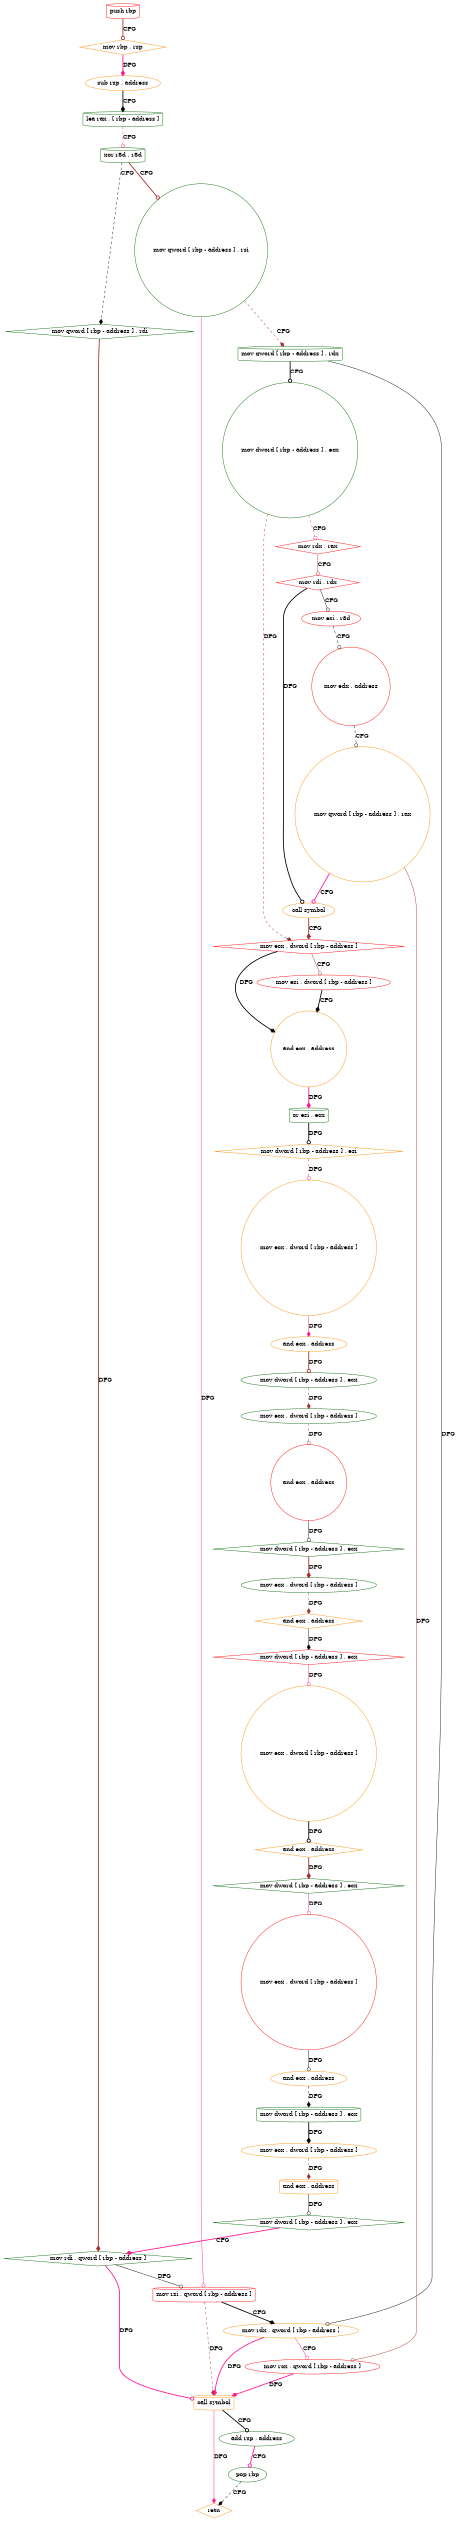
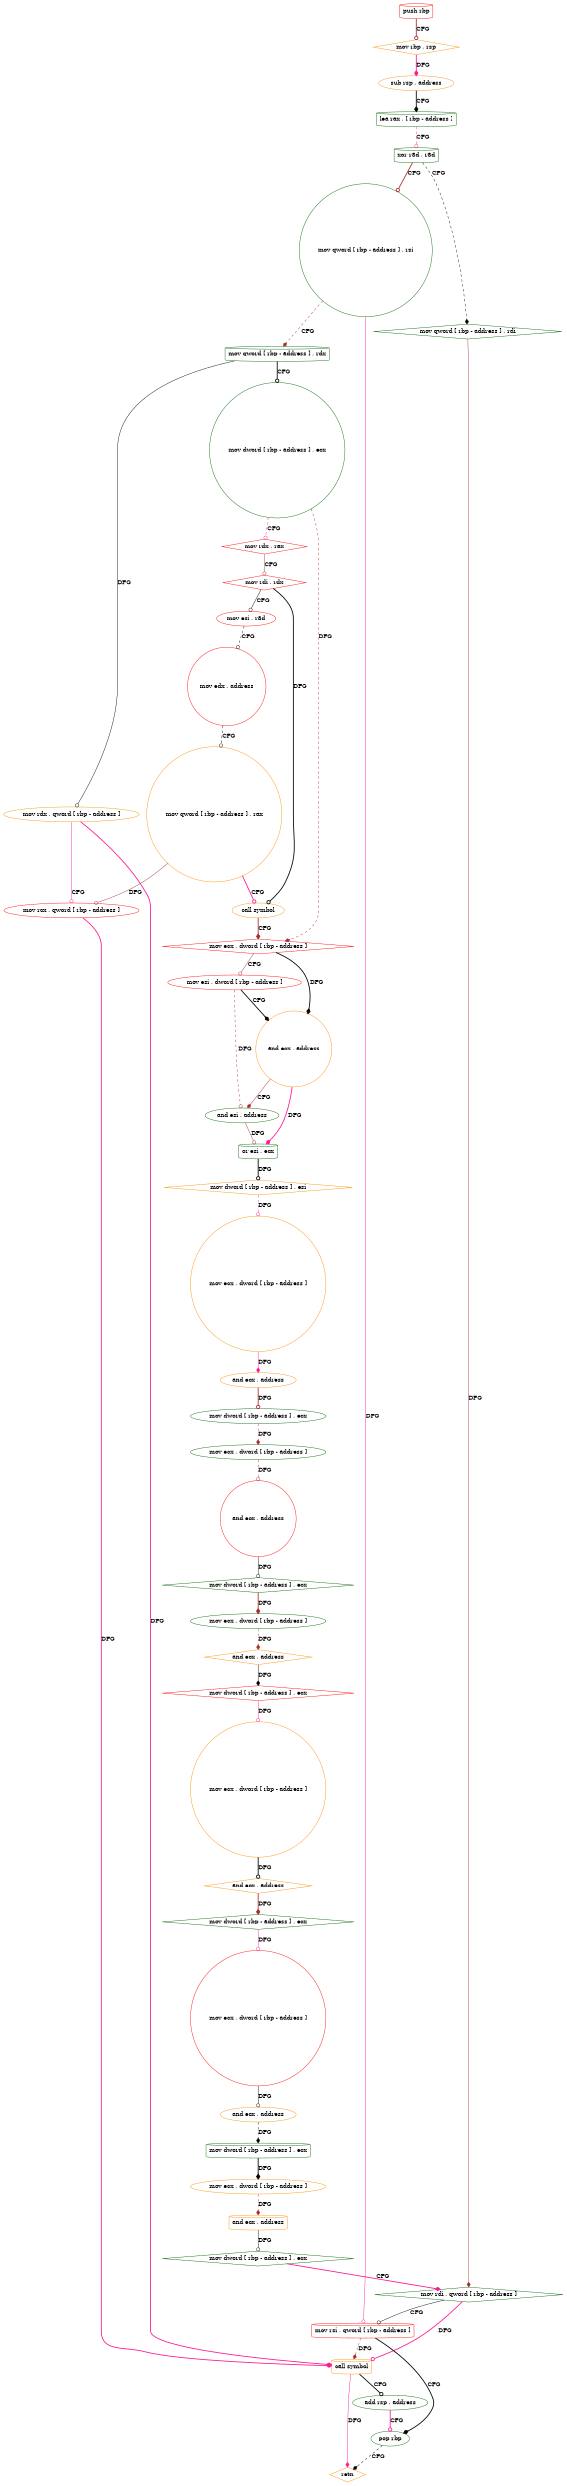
  digraph {
    node [color=darkgreen shape=ellipse]
    edge [arrowhead=odot color=black style=bold]
    n1 [color=red label="push rbp" shape=cylinder]
    n2 [color=darkorange label="mov rbp , rsp" shape=diamond]
    n3 [color=darkorange label="sub rsp , address"]
    n4 [label="lea rax , [ rbp - address ]" shape=cylinder]
    n5 [label="xor r8d , r8d" shape=cylinder]
    n6 [label="mov qword [ rbp - address ] , rdi" shape=diamond]
    n7 [label="mov qword [ rbp - address ] , rsi" shape=circle]
    n8 [label="mov rdi , qword [ rbp - address ]" shape=diamond]
    n9 [label="mov qword [ rbp - address ] , rdx" shape=cylinder]
    n10 [color=red label="mov rsi , qword [ rbp - address ]" shape=cylinder]
    n11 [color=darkorange label="call symbol" shape=cylinder]
    n12 [label="mov dword [ rbp - address ] , ecx" shape=circle]
    n13 [color=darkorange label="mov rdx , qword [ rbp - address ]"]
    n14 [color=red label="mov rdx , rax" shape=diamond]
    n15 [color=red label="mov ecx , dword [ rbp - address ]" shape=diamond]
    n16 [color=red label="mov rcx , qword [ rbp - address ]"]
    n17 [color=red label="mov rdi , rdx" shape=diamond]
    n18 [color=red label="mov esi , dword [ rbp - address ]"]
    n19 [color=darkorange label="and ecx , address" shape=circle]
    n20 [color=red label="mov esi , r8d"]
    n21 [color=darkorange label="call symbol"]
    n22 [color=red label="mov edx , address" shape=circle]
    n23 [color=darkorange label="mov qword [ rbp - address ] , rax" shape=circle]
+   n24 [label="and esi , address"]
    n25 [label="or esi , ecx" shape=cylinder]
    n26 [color=darkorange label="mov dword [ rbp - address ] , esi" shape=diamond]
    n27 [color=darkorange label="mov ecx , dword [ rbp - address ]" shape=circle]
    n28 [color=darkorange label="and ecx , address"]
    n29 [label="mov dword [ rbp - address ] , ecx"]
    n30 [label="mov ecx , dword [ rbp - address ]"]
    n31 [color=red label="and ecx , address" shape=circle]
    n32 [label="mov dword [ rbp - address ] , ecx" shape=diamond]
    n33 [label="mov ecx , dword [ rbp - address ]"]
    n34 [color=darkorange label="and ecx , address" shape=diamond]
    n35 [color=red label="mov dword [ rbp - address ] , ecx" shape=diamond]
    n36 [color=darkorange label="mov ecx , dword [ rbp - address ]" shape=circle]
    n37 [color=darkorange label="and ecx , address" shape=diamond]
    n38 [label="mov dword [ rbp - address ] , ecx" shape=diamond]
    n39 [color=red label="mov ecx , dword [ rbp - address ]" shape=circle]
    n40 [color=darkorange label="and ecx , address"]
    n41 [label="mov dword [ rbp - address ] , ecx" shape=cylinder]
    n42 [color=darkorange label="mov ecx , dword [ rbp - address ]"]
    n43 [color=darkorange label="and ecx , address" shape=cylinder]
    n44 [label="mov dword [ rbp - address ] , ecx" shape=diamond]
    n45 [label="add rsp , address"]
    n46 [color=darkorange label=retn shape=diamond]
    n47 [label="pop rbp"]
    n1 -> n2 [color=brown label=CFG]
    n2 -> n3 [arrowhead=diamond color=deeppink label=DFG]
    n3 -> n4 [arrowhead=diamond label=CFG]
    n4 -> n5 [color=deeppink label=CFG style=dashed]
    n5 -> n6 [arrowhead=diamond label=CFG style=dashed]
    n5 -> n7 [color=brown label=CFG]
-   n6 -> n8 [arrowhead=diamond color=brown label=DFG]
+   n6 -> n8 [arrowhead=diamond color=brown label=DFG style=solid]
    n7 -> n9 [arrowhead=diamond color=brown label=CFG style=dashed]
    n7 -> n10 [color=deeppink label=DFG style=solid]
-   n8 -> n10 [label=DFG style=solid]
+   n8 -> n10 [label=CFG style=solid]
    n8 -> n11 [color=deeppink label=DFG]
    n9 -> n12 [label=CFG]
    n9 -> n13 [label=DFG style=solid]
    n10 -> n11 [arrowhead=diamond color=brown label=DFG style=dashed]
-   n10 -> n13 [arrowhead=diamond label=CFG]
+   n10 -> n47 [arrowhead=diamond label=CFG]
    n11 -> n45 [label=CFG]
    n11 -> n46 [arrowhead=diamond color=deeppink label=DFG style=solid]
    n12 -> n14 [color=deeppink label=CFG style=dashed]
    n12 -> n15 [arrowhead=diamond color=brown label=DFG style=dashed]
    n13 -> n11 [arrowhead=diamond color=deeppink label=DFG]
    n13 -> n16 [color=deeppink label=CFG style=solid]
    n14 -> n17 [color=brown label=CFG style=solid]
    n15 -> n18 [color=brown label=CFG style=solid]
    n15 -> n19 [arrowhead=diamond label=DFG]
    n16 -> n11 [arrowhead=diamond color=deeppink label=DFG]
    n17 -> n20 [label=CFG style=solid]
    n17 -> n21 [label=DFG]
    n18 -> n19 [arrowhead=diamond label=CFG]
+   n18 -> n24 [color=brown label=DFG style=dashed]
+   n19 -> n24 [arrowhead=diamond color=brown label=CFG style=solid]
    n19 -> n25 [arrowhead=diamond color=deeppink label=DFG]
    n20 -> n22 [label=CFG style=dashed]
    n21 -> n15 [arrowhead=diamond color=brown label=CFG]
    n22 -> n23 [label=CFG style=dashed]
    n23 -> n16 [color=brown label=DFG style=solid]
    n23 -> n21 [color=deeppink label=CFG]
+   n24 -> n25 [color=brown label=DFG style=solid]
    n25 -> n26 [label=DFG]
    n26 -> n27 [color=deeppink label=DFG style=dashed]
    n27 -> n28 [arrowhead=diamond color=deeppink label=DFG style=solid]
    n28 -> n29 [color=brown label=DFG]
    n29 -> n30 [arrowhead=diamond color=brown label=DFG style=dashed]
    n30 -> n31 [color=brown label=DFG style=dashed]
    n31 -> n32 [label=DFG style=solid]
    n32 -> n33 [arrowhead=diamond color=brown label=DFG]
    n33 -> n34 [arrowhead=diamond color=brown label=DFG style=dashed]
    n34 -> n35 [arrowhead=diamond label=DFG style=solid]
    n35 -> n36 [color=deeppink label=DFG style=solid]
    n36 -> n37 [label=DFG]
    n37 -> n38 [arrowhead=diamond color=brown label=DFG]
    n38 -> n39 [color=deeppink label=DFG style=solid]
    n39 -> n40 [label=DFG style=solid]
    n40 -> n41 [arrowhead=diamond label=DFG style=dashed]
    n41 -> n42 [arrowhead=diamond label=DFG]
    n42 -> n43 [arrowhead=diamond color=brown label=DFG style=dashed]
    n43 -> n44 [label=DFG style=solid]
    n44 -> n8 [arrowhead=diamond color=deeppink label=CFG]
    n45 -> n47 [color=deeppink label=CFG]
    n47 -> n46 [arrowhead=diamond label=CFG style=dashed]
  }
